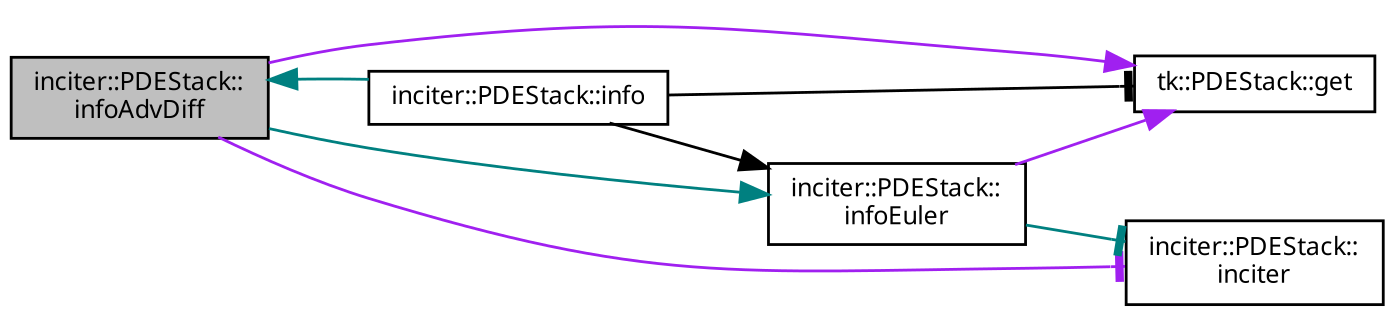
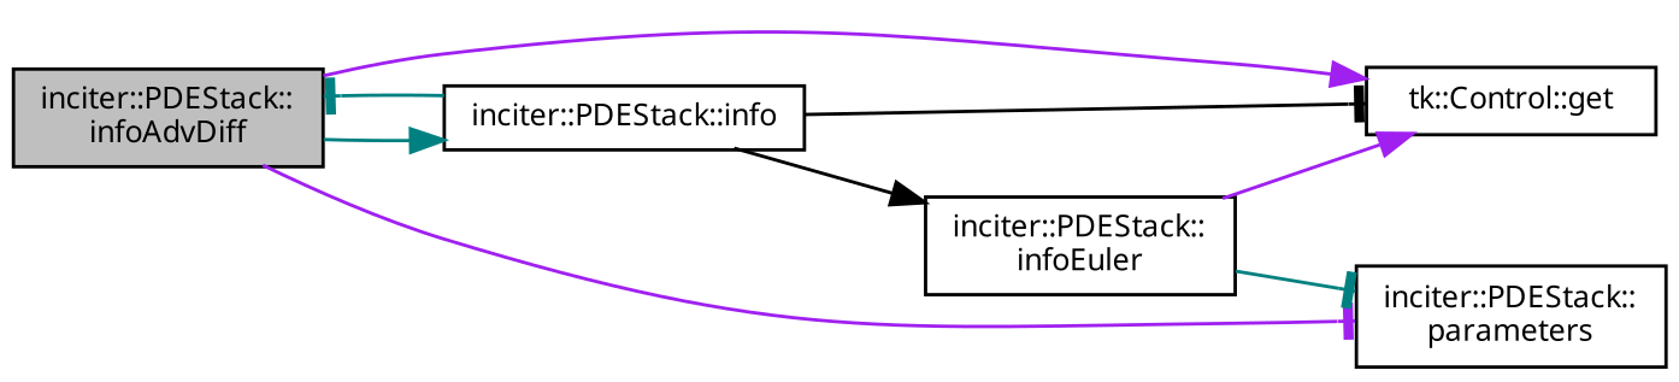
  digraph {
    rankdir=LR
    node [color=black fontname="sans-serif" fontsize=9 shape=record]
    edge [arrowhead=normal color=purple fontname="sans-serif" fontsize=9 labelfontname="sans-serif" labelfontsize=9 style=solid]
    n1 [fillcolor=grey75 fontcolor=black height=0.2 label="inciter::PDEStack::\linfoAdvDiff" style=filled width=0.4]
-   n2 [height=0.2 label="tk::PDEStack::get" width=0.4]
+   n2 [height=0.2 label="tk::Control::get" width=0.4]
    n3 [height=0.2 label="inciter::PDEStack::info" width=0.4]
-   n4 [height=0.2 label="inciter::PDEStack::\linciter" width=0.4]
+   n4 [height=0.2 label="inciter::PDEStack::\lparameters" width=0.4]
    n5 [height=0.2 label="inciter::PDEStack::\linfoEuler" width=0.4]
    n1 -> n2
-   n1 -> n5 [color=teal]
+   n1 -> n3 [color=teal]
    n1 -> n4 [arrowhead=tee]
-   n3 -> n1 [color=teal]
+   n3 -> n1 [arrowhead=tee color=teal]
    n3 -> n2 [arrowhead=tee color=black]
    n3 -> n5 [color=black]
    n5 -> n2
    n5 -> n4 [arrowhead=tee color=teal]
  }
